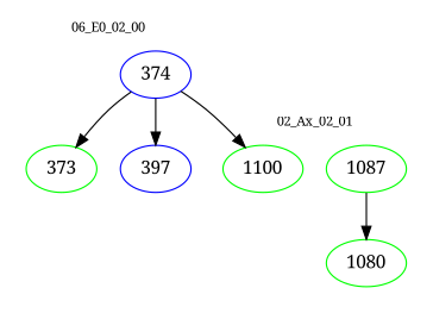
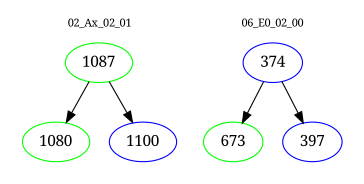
  digraph {
    fontname="Noto Serif"
    node [color=green fontname="Noto Serif"]
    edge [color=black fontname="Noto Serif"]
    n1 [label=1087]
    n2 [label=1080]
-   n3 [label=1100]
+   n3 [color=blue label=1100]
    n4 [color=blue label=374]
-   n5 [label=373]
+   n5 [label=673]
    n6 [color=blue label=397]
    subgraph cluster_1 {
      color=white
      fontsize=10
      label="02_Ax_02_01"
      n1
      n2
      n3
    }
    subgraph cluster_2 {
      color=white
      fontsize=10
      label="06_E0_02_00"
      n4
      n5
      n6
    }
    n1 -> n2
-   n4 -> n3
+   n1 -> n3
    n4 -> n5
    n4 -> n6
  }
